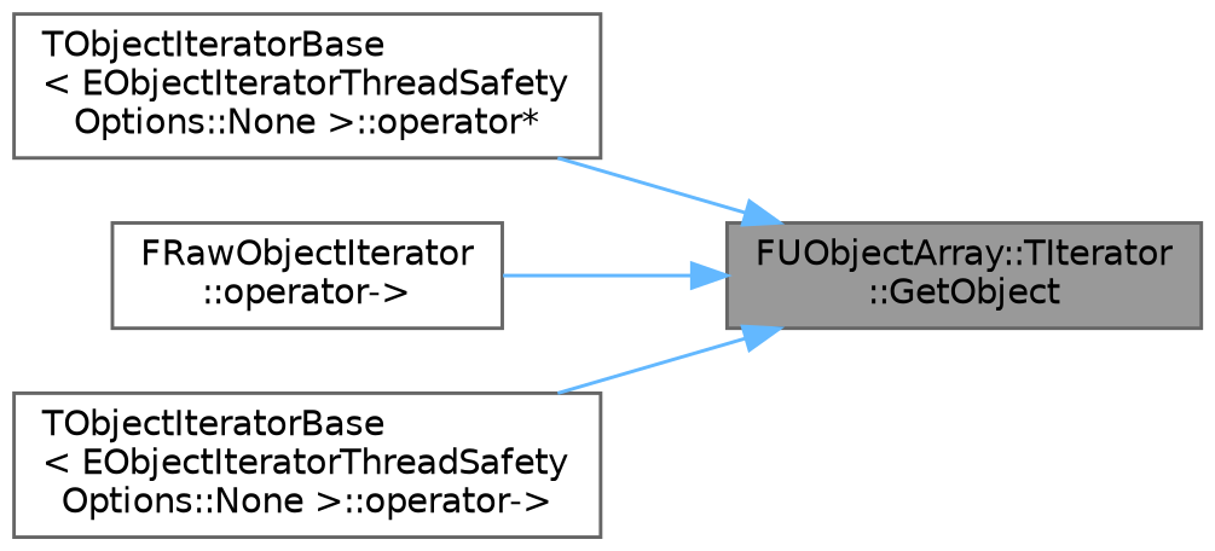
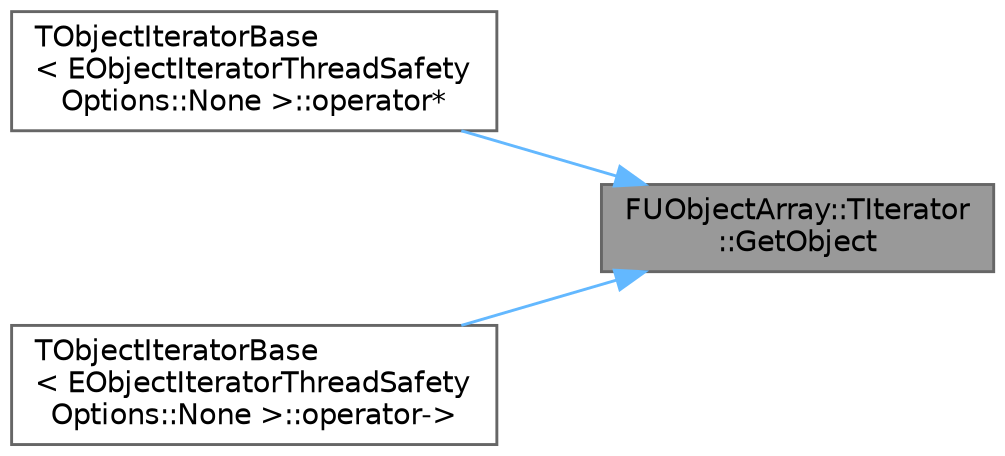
  digraph {
    rankdir=RL
    node [color=grey40 fillcolor=white fontname=Helvetica fontsize=10 shape=box style=filled]
    edge [color=steelblue1 dir=back fontname=Helvetica fontsize=10 labelfontname=Helvetica labelfontsize=10 style=solid]
    n1 [color=gray40 fillcolor=grey60 fontcolor=black height=0.2 label="FUObjectArray::TIterator\l::GetObject" width=0.4]
    n2 [height=0.2 label="TObjectIteratorBase\l\< EObjectIteratorThreadSafety\lOptions::None \>::operator*" width=0.4]
-   n3 [height=0.2 label="FRawObjectIterator\l::operator-\>" width=0.4]
    n4 [height=0.2 label="TObjectIteratorBase\l\< EObjectIteratorThreadSafety\lOptions::None \>::operator-\>" width=0.4]
    n1 -> n2
-   n1 -> n3
    n1 -> n4
  }
